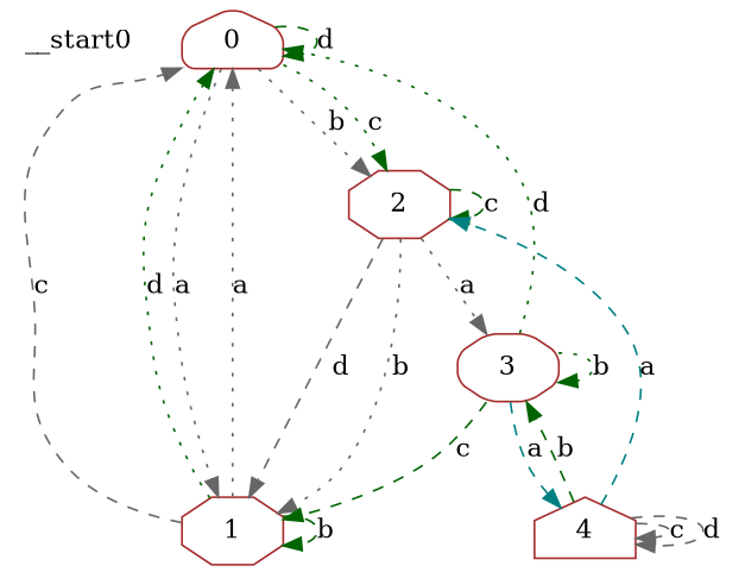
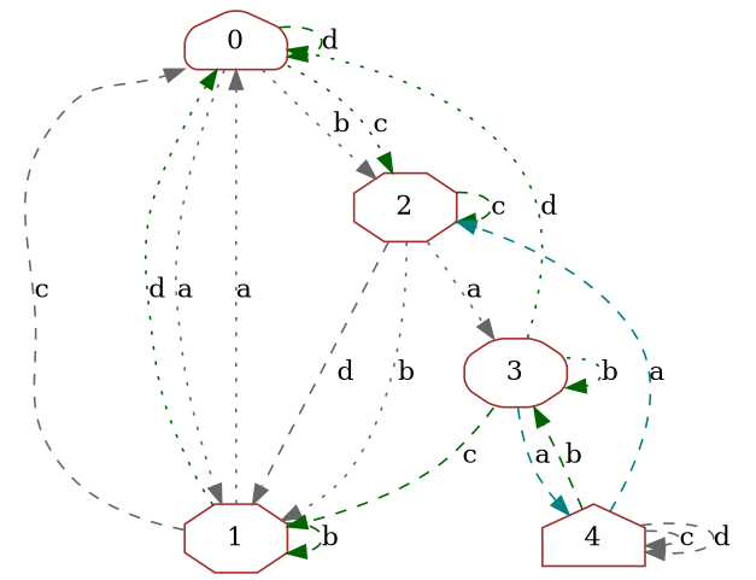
  digraph {
    rankdir=TB
    node [color=brown shape=octagon fillcolor=white style=filled]
    edge [color=darkgreen style=dashed]
-   __start0 [shape=none fillcolor="" style=""]
    n2 [label=0 shape=house style="rounded,filled"]
    n3 [label=1]
    n4 [label=2]
    n5 [label=3 style="rounded,filled"]
    n6 [label=4 shape=house]
    n2 -> n2 [label=d]
    n2 -> n3 [color=gray40 label=a style=dotted]
    n2 -> n4 [color=gray40 label=b style=dotted]
    n2 -> n4 [label=c style=dotted]
    n3 -> n2 [color=gray40 label=a style=dotted]
    n3 -> n2 [color=gray40 label=c]
    n3 -> n2 [label=d style=dotted]
    n3 -> n3 [label=b]
    n4 -> n3 [color=gray40 label=b style=dotted]
    n4 -> n3 [color=gray40 label=d]
    n4 -> n4 [label=c]
    n4 -> n5 [color=gray40 label=a style=dotted]
    n5 -> n2 [label=d style=dotted]
    n5 -> n3 [label=c]
    n5 -> n5 [label=b style=dotted]
    n5 -> n6 [color=teal label=a]
    n6 -> n4 [color=teal label=a]
    n6 -> n5 [label=b]
    n6 -> n6 [color=gray40 label=c]
    n6 -> n6 [color=gray40 label=d]
  }
